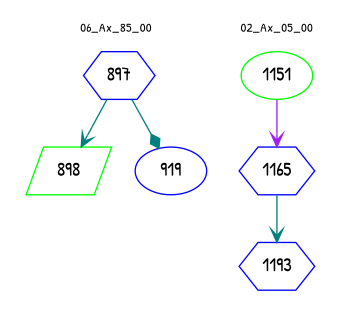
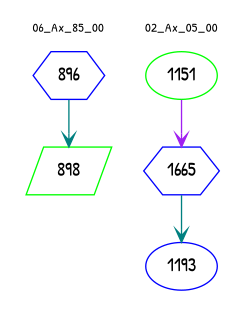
  digraph {
    fontname="Patrick Hand"
    node [color=blue fontname="Patrick Hand" shape=hexagon]
    edge [arrowhead=vee color=teal fontname="Patrick Hand"]
    n1 [color=green label=898 shape=parallelogram]
-   n2 [label=897]
-   n3 [label=919 shape=ellipse]
+   n2 [label=896]
    n4 [color=green label=1151 shape=ellipse]
-   n5 [label=1165]
-   n6 [label=1193]
+   n5 [label=1665]
+   n6 [label=1193 shape=ellipse]
    subgraph cluster_1 {
      color=white
      fontsize=10
      label="06_Ax_85_00"
      n1
      n2
-     n3
    }
    subgraph cluster_2 {
      color=white
      fontsize=10
      label="02_Ax_05_00"
      n4
      n5
      n6
    }
    n2 -> n1
-   n2 -> n3 [arrowhead=diamond]
    n4 -> n5 [color=purple]
    n5 -> n6
  }
